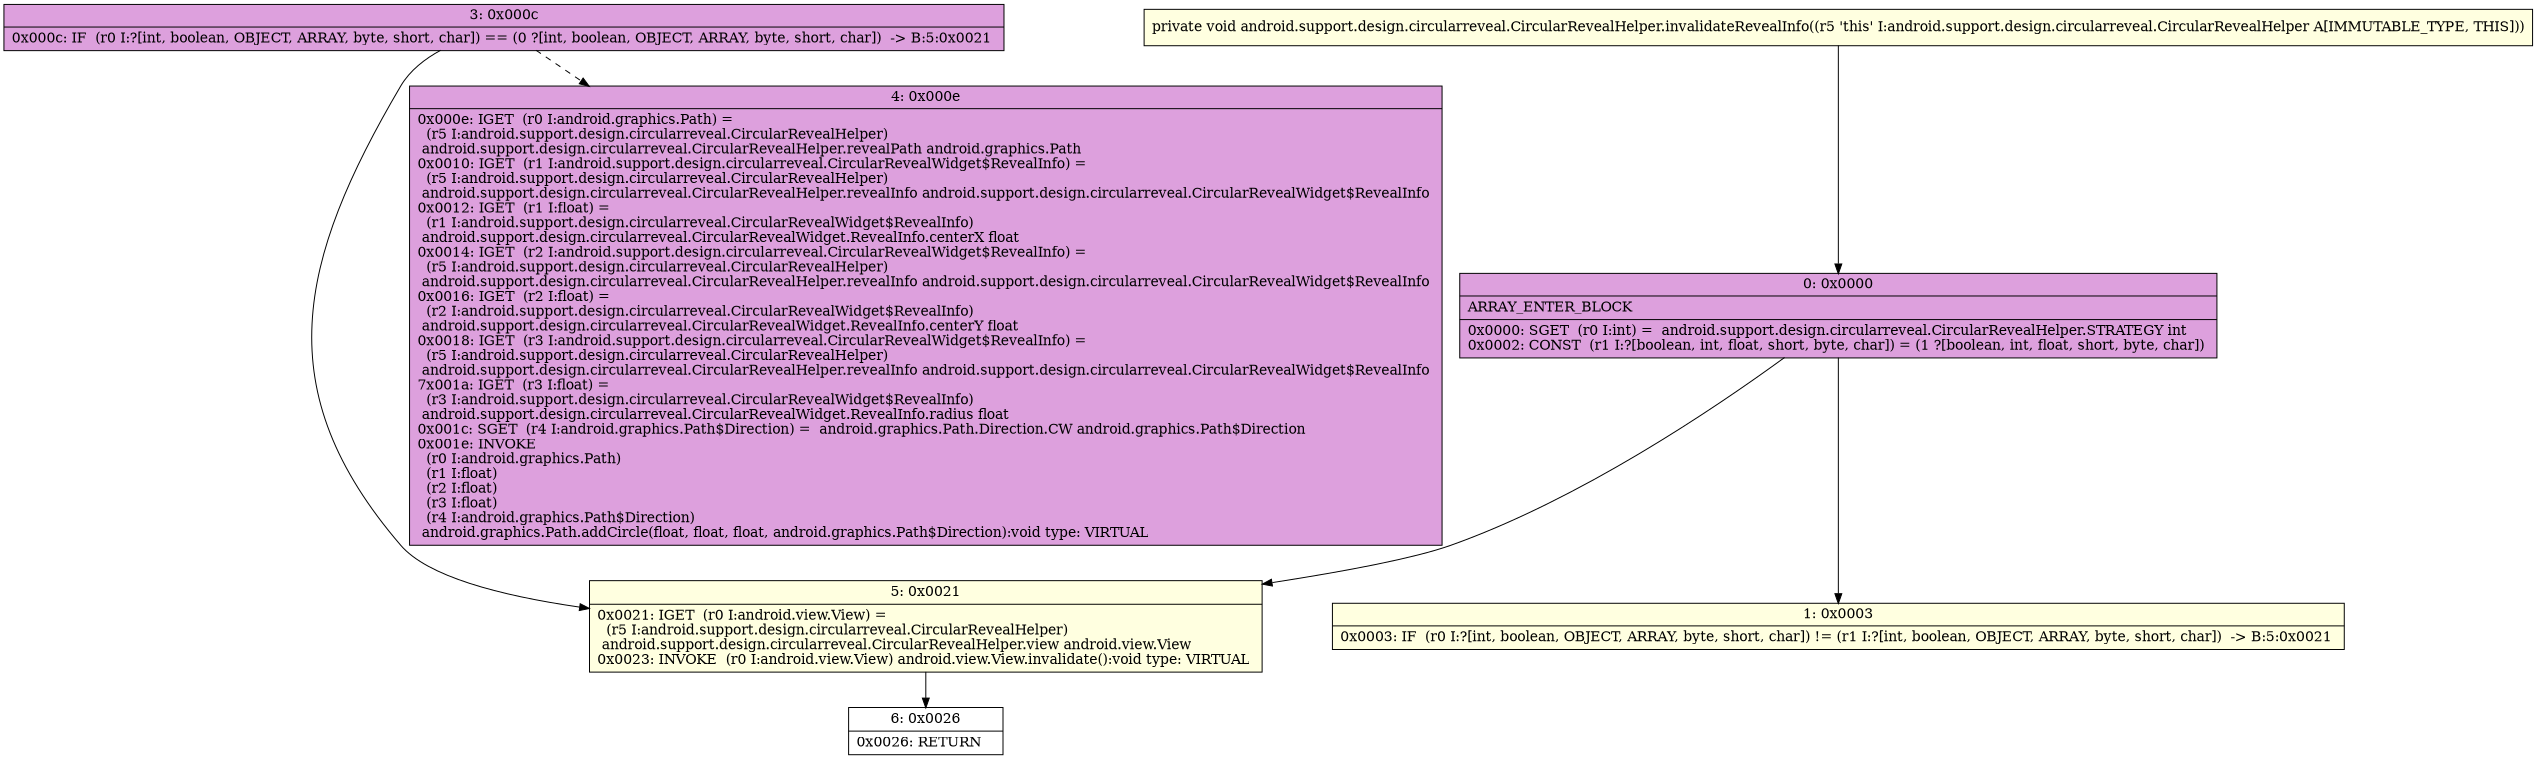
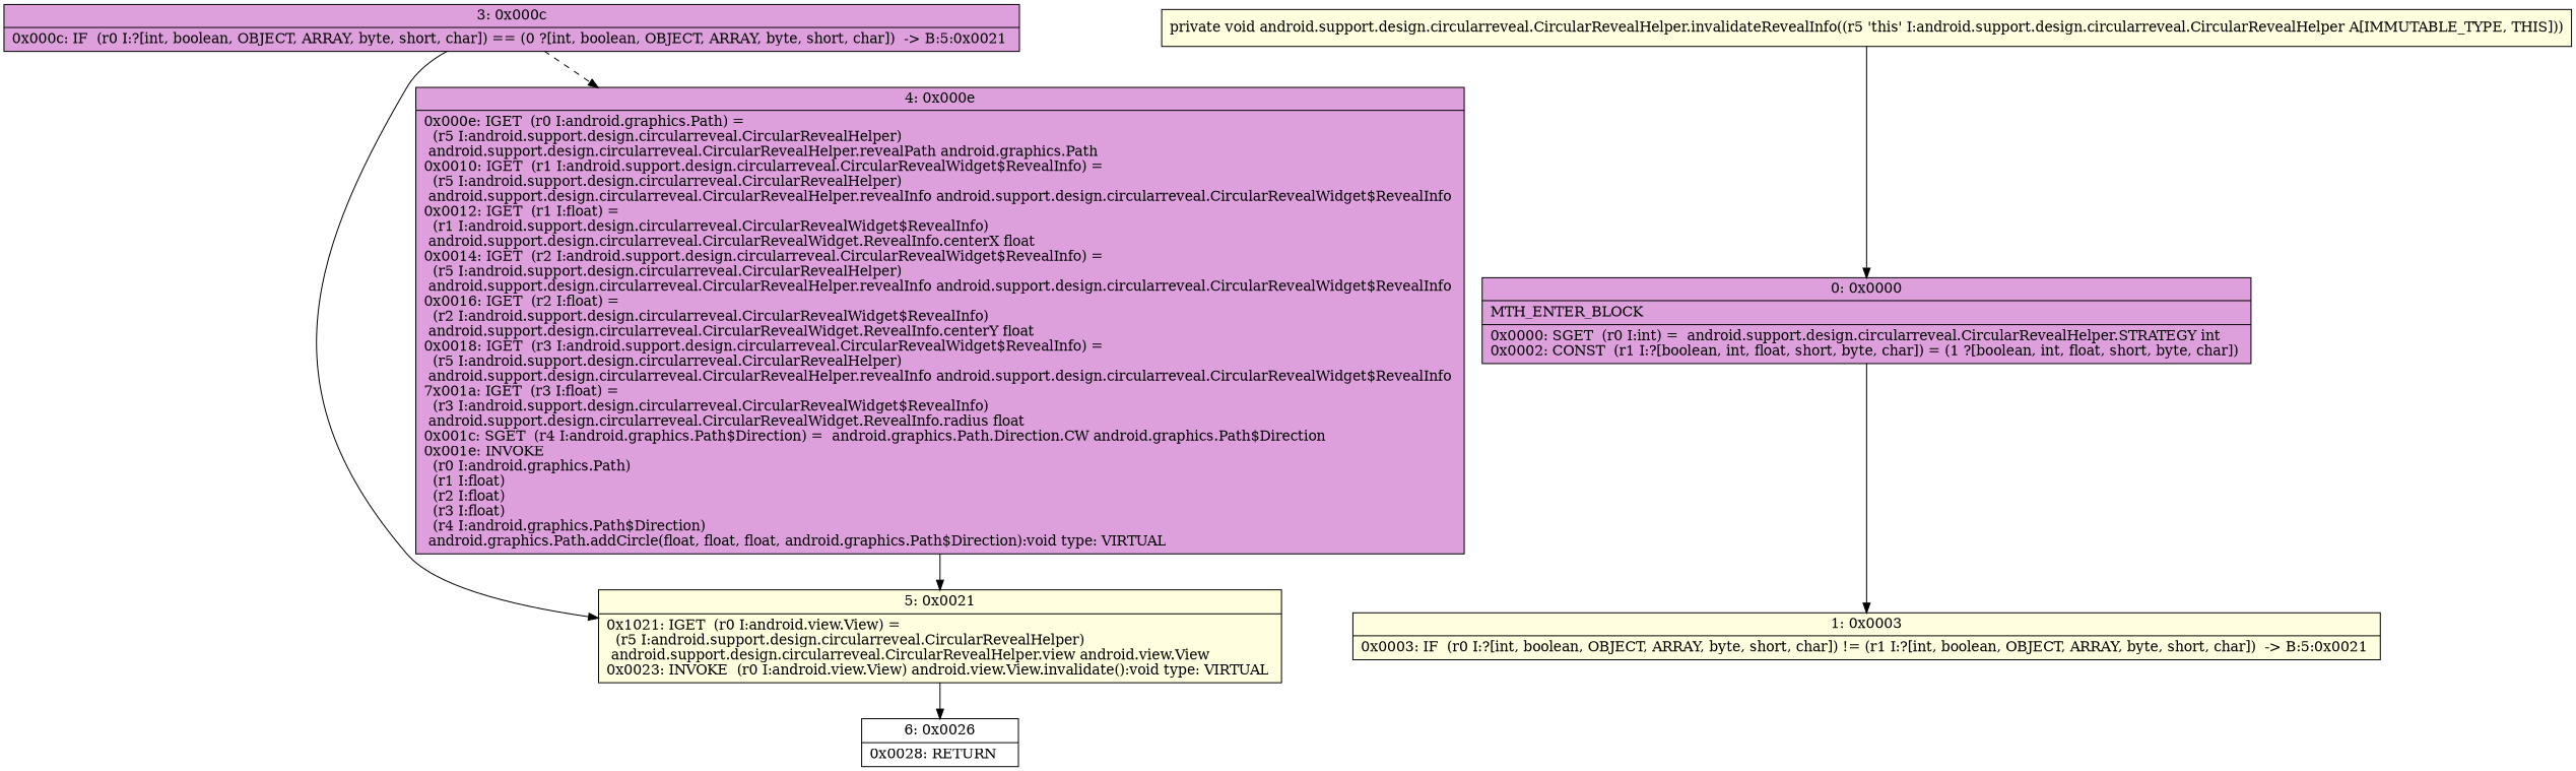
  digraph {
    node [fillcolor=plum shape=record style=filled]
-   n1 [label="{0\:\ 0x0000|ARRAY_ENTER_BLOCK\l|0x0000: SGET  (r0 I:int) =  android.support.design.circularreveal.CircularRevealHelper.STRATEGY int \l0x0002: CONST  (r1 I:?[boolean, int, float, short, byte, char]) = (1 ?[boolean, int, float, short, byte, char]) \l}"]
+   n1 [label="{0\:\ 0x0000|MTH_ENTER_BLOCK\l|0x0000: SGET  (r0 I:int) =  android.support.design.circularreveal.CircularRevealHelper.STRATEGY int \l0x0002: CONST  (r1 I:?[boolean, int, float, short, byte, char]) = (1 ?[boolean, int, float, short, byte, char]) \l}"]
    n2 [fillcolor=lightyellow label="{1\:\ 0x0003|0x0003: IF  (r0 I:?[int, boolean, OBJECT, ARRAY, byte, short, char]) != (r1 I:?[int, boolean, OBJECT, ARRAY, byte, short, char])  \-\> B:5:0x0021 \l}"]
-   n3 [fillcolor=lightyellow label="{5\:\ 0x0021|0x0021: IGET  (r0 I:android.view.View) = \l  (r5 I:android.support.design.circularreveal.CircularRevealHelper)\l android.support.design.circularreveal.CircularRevealHelper.view android.view.View \l0x0023: INVOKE  (r0 I:android.view.View) android.view.View.invalidate():void type: VIRTUAL \l}"]
-   n4 [fillcolor=white label="{6\:\ 0x0026|0x0026: RETURN   \l}"]
+   n3 [fillcolor=lightyellow label="{5\:\ 0x0021|0x1021: IGET  (r0 I:android.view.View) = \l  (r5 I:android.support.design.circularreveal.CircularRevealHelper)\l android.support.design.circularreveal.CircularRevealHelper.view android.view.View \l0x0023: INVOKE  (r0 I:android.view.View) android.view.View.invalidate():void type: VIRTUAL \l}"]
+   n4 [fillcolor=white label="{6\:\ 0x0026|0x0028: RETURN   \l}"]
    n5 [label="{3\:\ 0x000c|0x000c: IF  (r0 I:?[int, boolean, OBJECT, ARRAY, byte, short, char]) == (0 ?[int, boolean, OBJECT, ARRAY, byte, short, char])  \-\> B:5:0x0021 \l}"]
    n6 [label="{4\:\ 0x000e|0x000e: IGET  (r0 I:android.graphics.Path) = \l  (r5 I:android.support.design.circularreveal.CircularRevealHelper)\l android.support.design.circularreveal.CircularRevealHelper.revealPath android.graphics.Path \l0x0010: IGET  (r1 I:android.support.design.circularreveal.CircularRevealWidget$RevealInfo) = \l  (r5 I:android.support.design.circularreveal.CircularRevealHelper)\l android.support.design.circularreveal.CircularRevealHelper.revealInfo android.support.design.circularreveal.CircularRevealWidget$RevealInfo \l0x0012: IGET  (r1 I:float) = \l  (r1 I:android.support.design.circularreveal.CircularRevealWidget$RevealInfo)\l android.support.design.circularreveal.CircularRevealWidget.RevealInfo.centerX float \l0x0014: IGET  (r2 I:android.support.design.circularreveal.CircularRevealWidget$RevealInfo) = \l  (r5 I:android.support.design.circularreveal.CircularRevealHelper)\l android.support.design.circularreveal.CircularRevealHelper.revealInfo android.support.design.circularreveal.CircularRevealWidget$RevealInfo \l0x0016: IGET  (r2 I:float) = \l  (r2 I:android.support.design.circularreveal.CircularRevealWidget$RevealInfo)\l android.support.design.circularreveal.CircularRevealWidget.RevealInfo.centerY float \l0x0018: IGET  (r3 I:android.support.design.circularreveal.CircularRevealWidget$RevealInfo) = \l  (r5 I:android.support.design.circularreveal.CircularRevealHelper)\l android.support.design.circularreveal.CircularRevealHelper.revealInfo android.support.design.circularreveal.CircularRevealWidget$RevealInfo \l7x001a: IGET  (r3 I:float) = \l  (r3 I:android.support.design.circularreveal.CircularRevealWidget$RevealInfo)\l android.support.design.circularreveal.CircularRevealWidget.RevealInfo.radius float \l0x001c: SGET  (r4 I:android.graphics.Path$Direction) =  android.graphics.Path.Direction.CW android.graphics.Path$Direction \l0x001e: INVOKE  \l  (r0 I:android.graphics.Path)\l  (r1 I:float)\l  (r2 I:float)\l  (r3 I:float)\l  (r4 I:android.graphics.Path$Direction)\l android.graphics.Path.addCircle(float, float, float, android.graphics.Path$Direction):void type: VIRTUAL \l}"]
    n7 [fillcolor=lightyellow label="{private void android.support.design.circularreveal.CircularRevealHelper.invalidateRevealInfo((r5 'this' I:android.support.design.circularreveal.CircularRevealHelper A[IMMUTABLE_TYPE, THIS])) }"]
    n1 -> n2
    n3 -> n4
    n5 -> n3
    n5 -> n6 [style=dashed]
-   n1 -> n3
+   n6 -> n3
    n7 -> n1
  }
